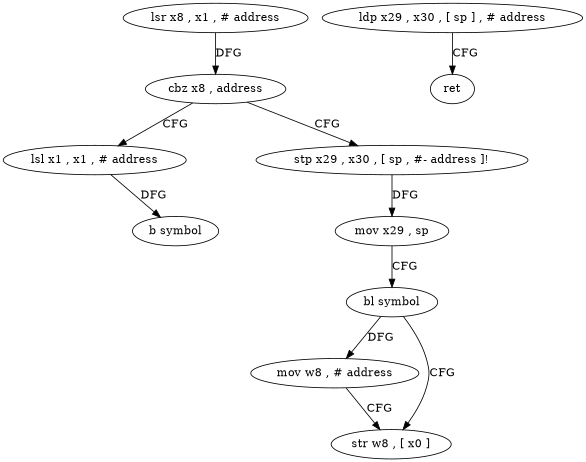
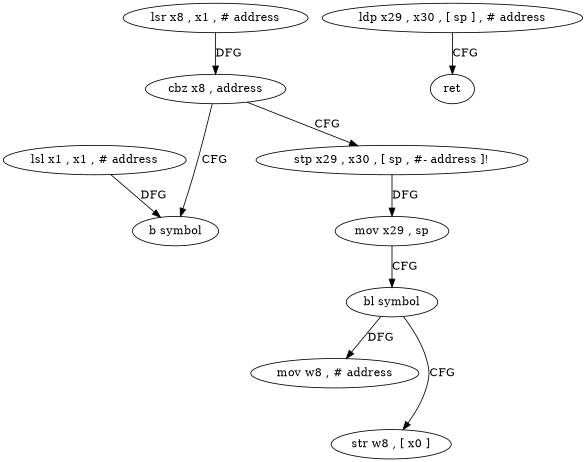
  digraph {
    n1 [label="lsr x8 , x1 , # address"]
    n2 [label="cbz x8 , address"]
    n3 [label="lsl x1 , x1 , # address"]
    n4 [label="stp x29 , x30 , [ sp , #- address ]!"]
    n5 [label="b symbol"]
    n6 [label="mov x29 , sp"]
    n7 [label="bl symbol"]
    n8 [label="mov w8 , # address"]
    n9 [label="str w8 , [ x0 ]"]
    n10 [label="ldp x29 , x30 , [ sp ] , # address"]
    n11 [label=ret]
    n1 -> n2 [label=DFG]
-   n2 -> n3 [label=CFG]
+   n2 -> n5 [label=CFG]
    n2 -> n4 [label=CFG]
    n3 -> n5 [label=DFG]
    n4 -> n6 [label=DFG]
    n6 -> n7 [label=CFG]
    n7 -> n8 [label=DFG]
    n7 -> n9 [label=CFG]
-   n8 -> n9 [label=CFG]
    n10 -> n11 [label=CFG]
  }
